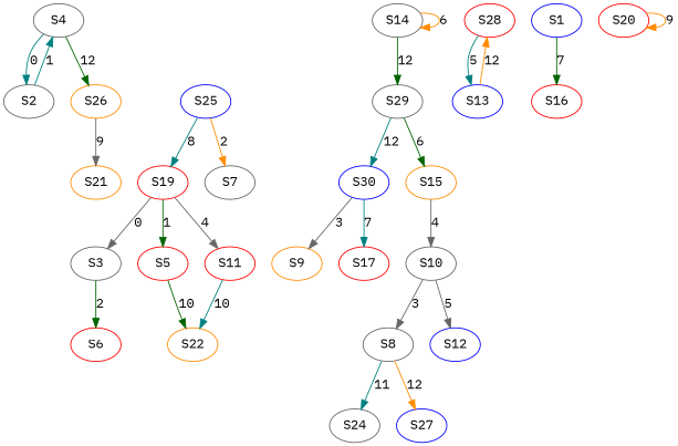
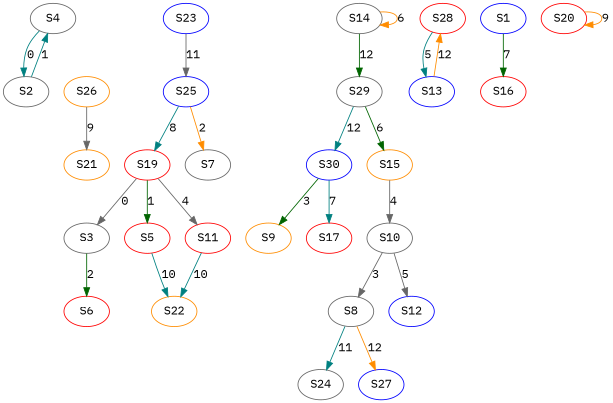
  strict digraph {
    fontname="IBM Plex Mono"
    node [color=gray40 fontname="IBM Plex Mono"]
    edge [color=teal fontname="IBM Plex Mono"]
    S4
    S2
    S26 [color=darkorange]
    S21 [color=darkorange]
    S19 [color=red]
    S3
    S5 [color=red]
    S11 [color=red]
    S6 [color=red]
    S22 [color=darkorange]
    S25 [color=blue]
    S7
    S10
    S8
    S12 [color=blue]
    S24
    S27 [color=blue]
    S30 [color=blue]
    S9 [color=darkorange]
    S17 [color=red]
    S15 [color=darkorange]
+   S23 [color=blue]
    S28 [color=red]
    S13 [color=blue]
    S14
    S29
    S1 [color=blue]
    S16 [color=red]
    S20 [color=red]
    S4 -> S2 [label=0]
-   S4 -> S26 [color=darkgreen label=12]
    S2 -> S4 [label=1]
    S26 -> S21 [color=gray40 label=9]
    S19 -> S3 [color=gray40 label=0]
    S19 -> S5 [color=darkgreen label=1]
    S19 -> S11 [color=gray40 label=4]
    S3 -> S6 [color=darkgreen label=2]
-   S5 -> S22 [color=darkgreen label=10]
+   S5 -> S22 [label=10]
    S11 -> S22 [label=10]
    S25 -> S19 [label=8]
    S25 -> S7 [color=darkorange label=2]
    S10 -> S8 [color=gray40 label=3]
    S10 -> S12 [color=gray40 label=5]
    S8 -> S24 [label=11]
    S8 -> S27 [color=darkorange label=12]
-   S30 -> S9 [color=gray40 label=3]
+   S30 -> S9 [color=darkgreen label=3]
    S30 -> S17 [label=7]
    S15 -> S10 [color=gray40 label=4]
+   S23 -> S25 [color=gray40 label=11]
    S28 -> S13 [label=5]
    S13 -> S28 [color=darkorange label=12]
    S14 -> S14 [color=darkorange label=6]
    S14 -> S29 [color=darkgreen label=12]
    S29 -> S30 [label=12]
    S29 -> S15 [color=darkgreen label=6]
    S1 -> S16 [color=darkgreen label=7]
    S20 -> S20 [color=darkorange label=9]
  }
